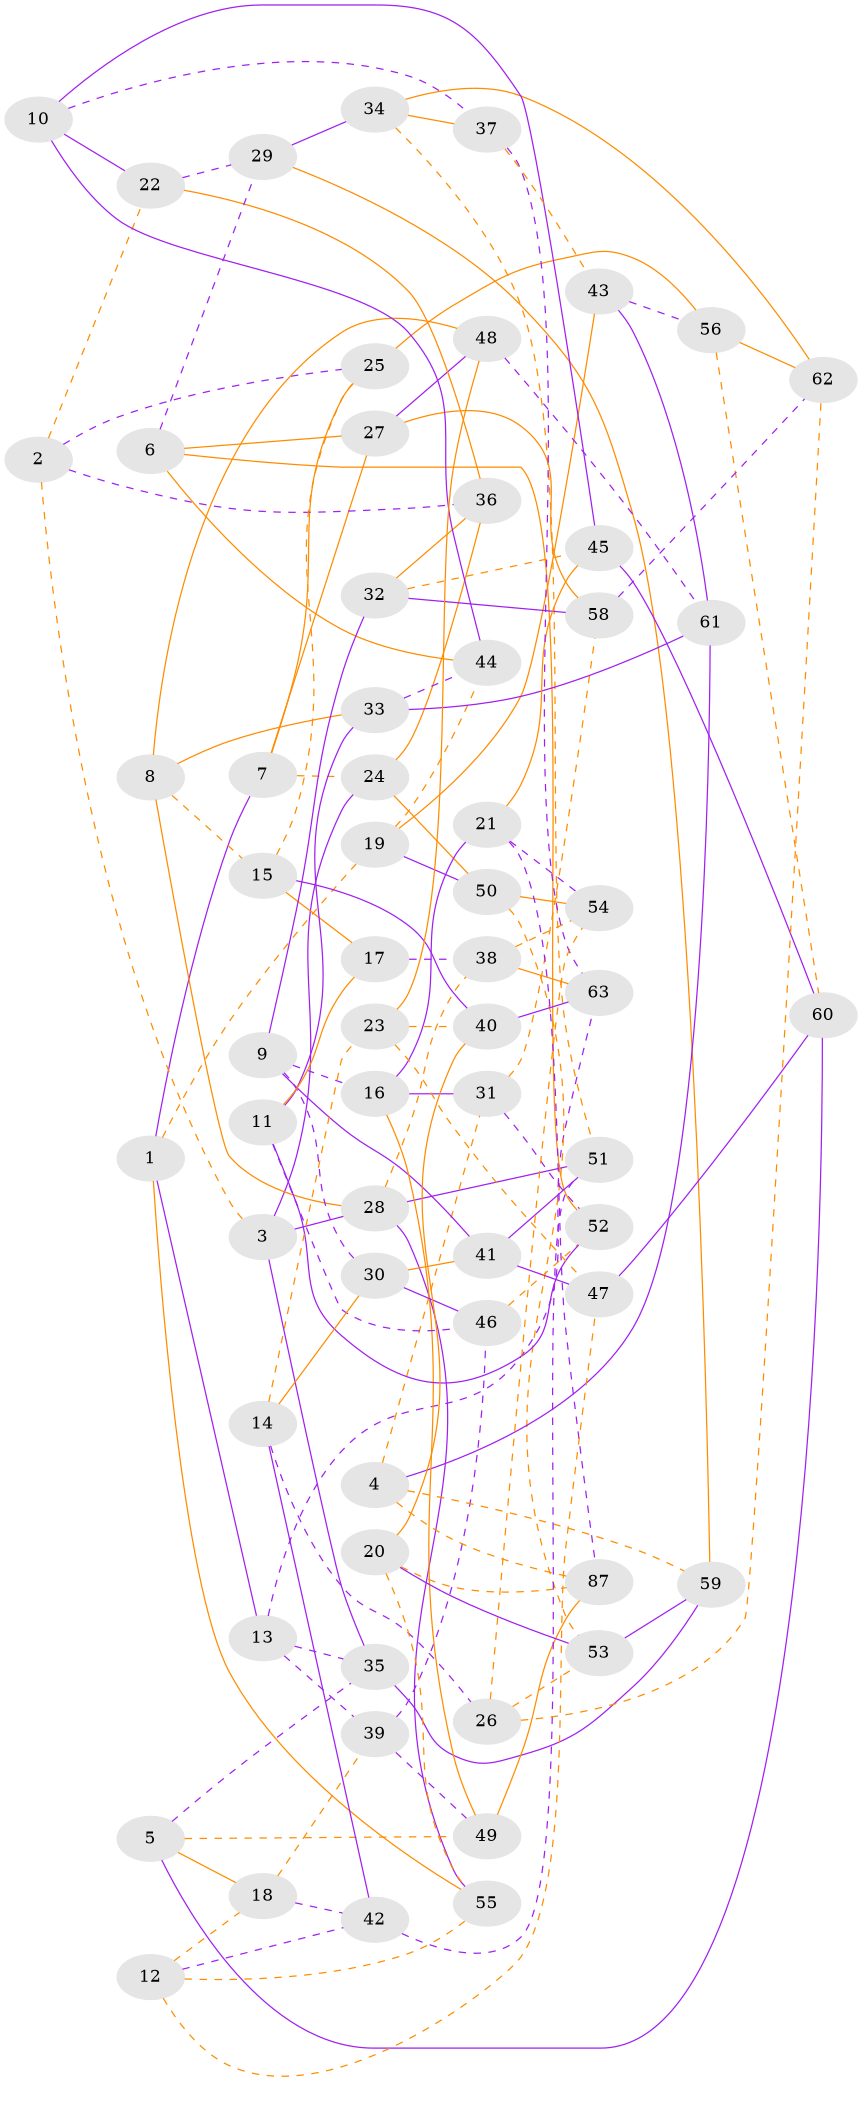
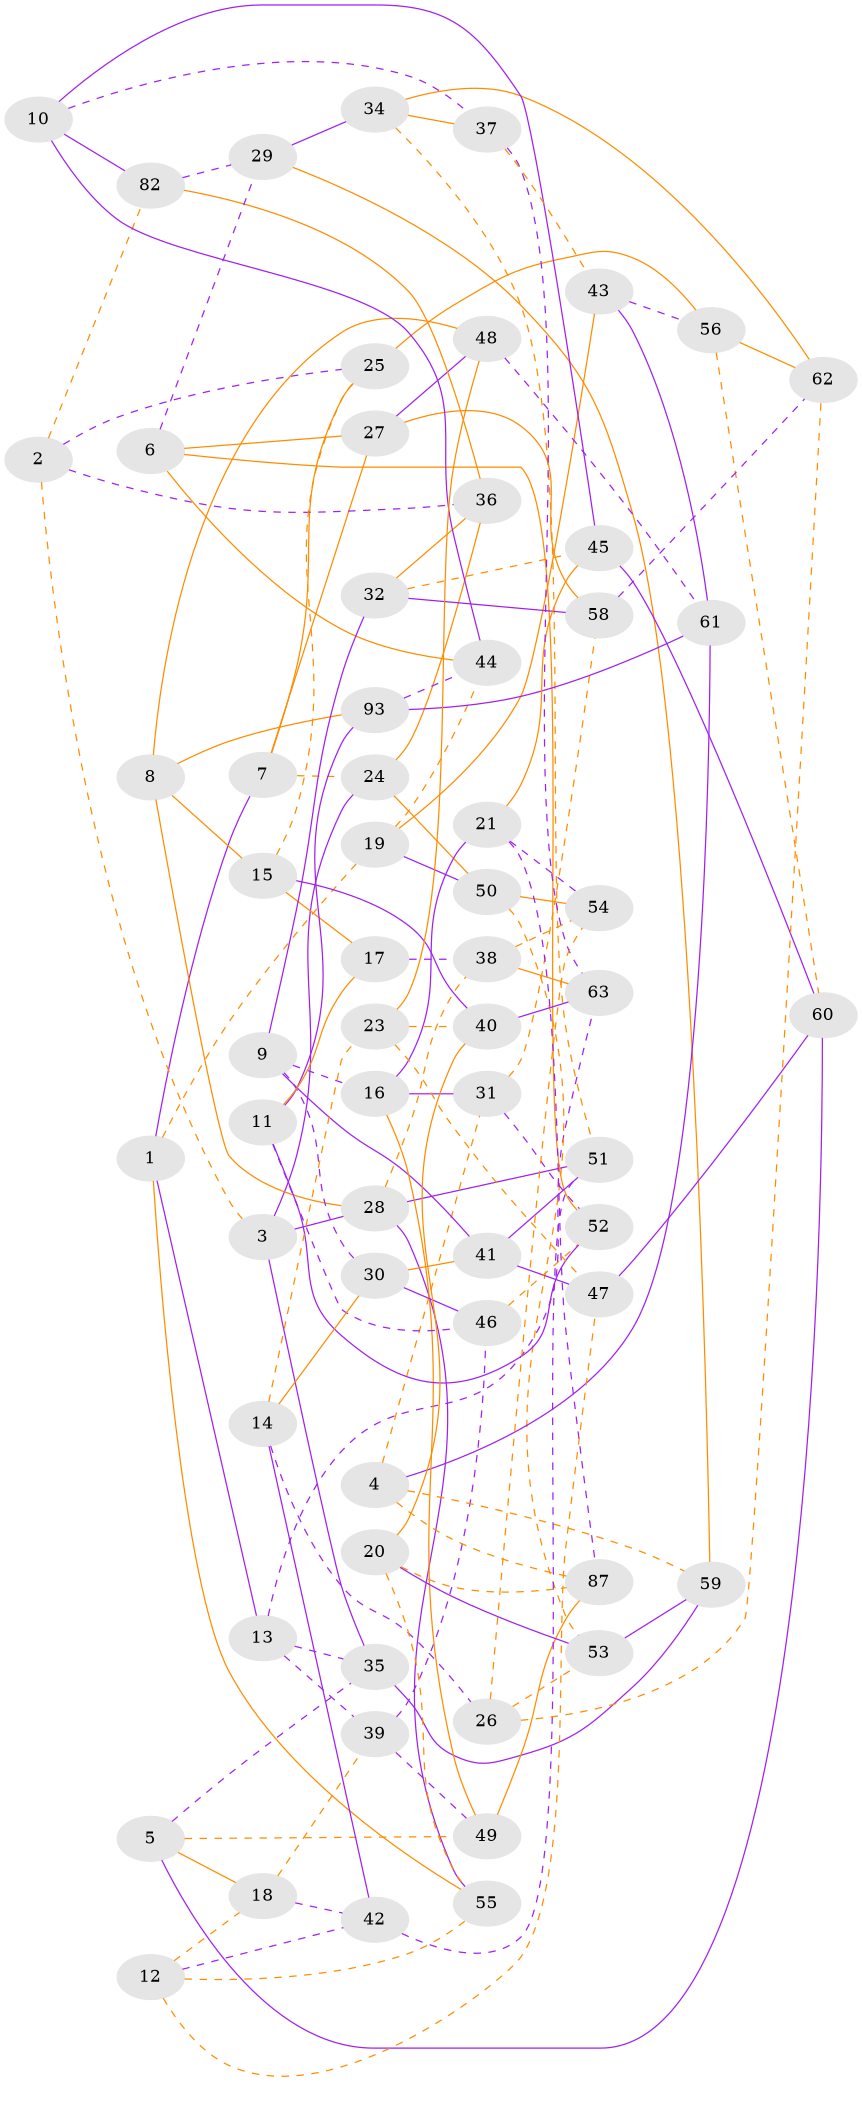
  graph {
    rankdir=LR
    node [color=gray90 style=filled]
    edge [color=darkorange style=solid]
    1
    7
    13
    19
    55
    25
    24
    27
    35
    39
    63
    44
    43
    50
    2
    3
-   22
+   22 [label=82]
    36
    28
    29
    56
    38
    51
    59
    4
    31
    n27 [label=87]
    61
    52
    58
    5
    18
    49
    60
    42
    6
    48
    34
    8
    15
-   33
+   33 [label=93]
    17
    40
    9
    16
    30
    32
    41
    21
    46
    45
    47
    10
    37
    11
    12
    14
    23
    26
    53
    54
    62
    20
    1 -- 7 [color=purple]
    1 -- 13 [color=purple]
    1 -- 19 [style=dashed]
    1 -- 55
    7 -- 25
    7 -- 24 [style=dashed]
    7 -- 27
    13 -- 35 [color=purple style=dashed]
    13 -- 39 [color=purple style=dashed]
    13 -- 63 [color=purple style=dashed]
    19 -- 44 [style=dashed]
    19 -- 43
    19 -- 50 [color=purple]
    25 -- 56
    24 -- 50
    24 -- 36
    27 -- 58
    27 -- 48 [color=purple]
    35 -- 59 [color=purple]
    39 -- 49 [color=purple style=dashed]
    39 -- 46 [color=purple style=dashed]
    43 -- 56 [color=purple style=dashed]
    43 -- 61 [color=purple]
    50 -- 53 [style=dashed]
    50 -- 54
    2 -- 25 [color=purple style=dashed]
    2 -- 3 [style=dashed]
    2 -- 22 [style=dashed]
    2 -- 36 [color=purple style=dashed]
    3 -- 24 [color=purple]
    3 -- 35 [color=purple]
    3 -- 28 [color=purple]
    22 -- 36
    22 -- 29 [color=purple style=dashed]
    28 -- 55 [color=purple]
    28 -- 38 [style=dashed]
    28 -- 51 [color=purple]
    29 -- 59
    29 -- 34 [color=purple]
    56 -- 60 [style=dashed]
    56 -- 62
    38 -- 63
    38 -- 54 [style=dashed]
    4 -- 59 [style=dashed]
    4 -- 31 [style=dashed]
    4 -- n27 [style=dashed]
    4 -- 61 [color=purple]
    31 -- 52 [color=purple style=dashed]
    31 -- 58 [style=dashed]
    58 -- 62 [color=purple style=dashed]
    5 -- 35 [color=purple style=dashed]
    5 -- 18
    5 -- 49 [style=dashed]
    5 -- 60 [color=purple]
    18 -- 39 [style=dashed]
    18 -- 42 [color=purple style=dashed]
    49 -- n27
    42 -- 51 [color=purple style=dashed]
    6 -- 27
    6 -- 44
    6 -- 29 [color=purple style=dashed]
    6 -- 52
    48 -- 61 [color=purple style=dashed]
    34 -- 51 [style=dashed]
    34 -- 37
    34 -- 62
    8 -- 28
    8 -- 48
-   8 -- 15 [style=dashed]
+   8 -- 15
    8 -- 33
    15 -- 25 [style=dashed]
    15 -- 17
    15 -- 40 [color=purple]
    33 -- 44 [color=purple style=dashed]
    33 -- 61 [color=purple]
    17 -- 38 [color=purple style=dashed]
    40 -- 63 [color=purple]
    9 -- 16 [color=purple style=dashed]
    9 -- 30 [color=purple style=dashed]
    9 -- 32 [color=purple]
    9 -- 41 [color=purple]
    16 -- 31 [color=purple]
    16 -- 49
    16 -- 21 [color=purple]
    30 -- 41
    30 -- 46 [color=purple]
    32 -- 36
    32 -- 58 [color=purple]
    32 -- 45 [style=dashed]
    41 -- 51 [color=purple]
    41 -- 47 [color=purple]
    21 -- n27 [color=purple style=dashed]
    21 -- 45
    21 -- 54 [color=purple style=dashed]
    46 -- 52 [style=dashed]
    45 -- 60 [color=purple]
    47 -- 60 [color=purple]
    10 -- 44 [color=purple]
    10 -- 22 [color=purple]
    10 -- 45 [color=purple]
    10 -- 37 [color=purple style=dashed]
    37 -- 63 [color=purple style=dashed]
    37 -- 43 [style=dashed]
    11 -- 52 [color=purple]
    11 -- 33 [color=purple]
    11 -- 17
    11 -- 46 [color=purple style=dashed]
    12 -- 55 [style=dashed]
    12 -- 18 [style=dashed]
    12 -- 42 [color=purple style=dashed]
    12 -- 47 [style=dashed]
    14 -- 42 [color=purple]
    14 -- 30
    14 -- 23 [style=dashed]
    14 -- 26 [color=purple style=dashed]
    23 -- 48
    23 -- 40 [style=dashed]
    23 -- 47 [style=dashed]
    26 -- 53 [style=dashed]
    26 -- 54 [style=dashed]
    26 -- 62 [style=dashed]
    53 -- 59 [color=purple]
    20 -- 55 [style=dashed]
    20 -- n27 [style=dashed]
    20 -- 40
    20 -- 53 [color=purple]
  }
